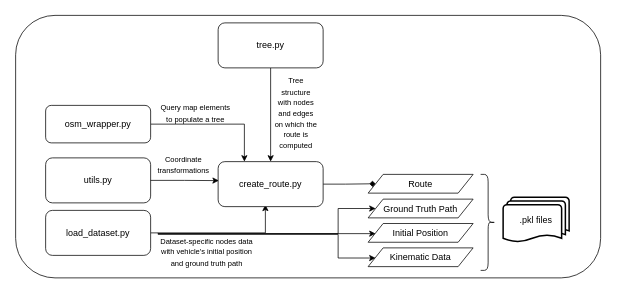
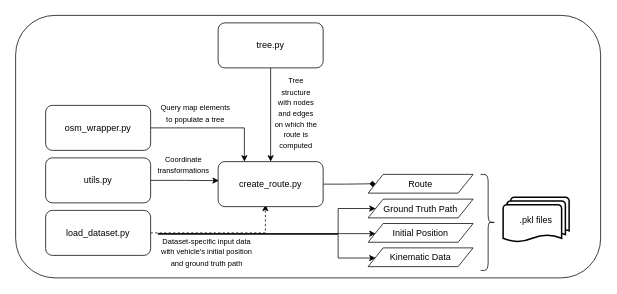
  <mxCell id="0" />
  <mxCell id="1" parent="0" />
  <mxCell id="2" value="" style="rounded=1;whiteSpace=wrap;html=1;" vertex="1" parent="1"><mxGeometry x="20" y="20" width="780" height="350" as="geometry" /></mxCell>
  <mxCell id="3" style="edgeStyle=orthogonalEdgeStyle;rounded=0;orthogonalLoop=1;jettySize=auto;html=1;entryX=0.25;entryY=0;entryDx=0;entryDy=0;" edge="1" parent="1" source="4" target="11"><mxGeometry relative="1" as="geometry" /></mxCell>
- <mxCell id="4" value="osm_wrapper.py" style="rounded=1;whiteSpace=wrap;html=1;" vertex="1" parent="1"><mxGeometry x="60" y="140" width="140" height="50" as="geometry" /></mxCell>
- <mxCell id="5" style="edgeStyle=orthogonalEdgeStyle;rounded=0;orthogonalLoop=1;jettySize=auto;html=1;entryX=0.45;entryY=0.956;entryDx=0;entryDy=0;entryPerimeter=0;" edge="1" parent="1" source="6" target="11"><mxGeometry relative="1" as="geometry" /></mxCell>
+ <mxCell id="4" value="osm_wrapper.py" style="rounded=1;whiteSpace=wrap;html=1;" vertex="1" parent="1"><mxGeometry x="60" y="140" width="140" height="60" as="geometry" /></mxCell>
+ <mxCell id="5" style="edgeStyle=orthogonalEdgeStyle;rounded=0;orthogonalLoop=1;jettySize=auto;html=1;entryX=0.45;entryY=0.956;entryDx=0;entryDy=0;entryPerimeter=0;dashed=1;" edge="1" parent="1" source="6" target="11"><mxGeometry relative="1" as="geometry" /></mxCell>
  <mxCell id="6" value="load_dataset.py" style="rounded=1;whiteSpace=wrap;html=1;" vertex="1" parent="1"><mxGeometry x="60" y="280" width="140" height="60" as="geometry" /></mxCell>
  <mxCell id="7" style="edgeStyle=orthogonalEdgeStyle;rounded=0;orthogonalLoop=1;jettySize=auto;html=1;entryX=0.5;entryY=0;entryDx=0;entryDy=0;" edge="1" parent="1" source="8" target="11"><mxGeometry relative="1" as="geometry"><Array as="points" /></mxGeometry></mxCell>
  <mxCell id="8" value="tree.py" style="rounded=1;whiteSpace=wrap;html=1;" vertex="1" parent="1"><mxGeometry x="290" y="30" width="140" height="60" as="geometry" /></mxCell>
  <mxCell id="9" value="utils.py" style="rounded=1;whiteSpace=wrap;html=1;" vertex="1" parent="1"><mxGeometry x="60" y="210" width="140" height="60" as="geometry" /></mxCell>
  <mxCell id="10" value="" style="edgeStyle=orthogonalEdgeStyle;rounded=0;orthogonalLoop=1;jettySize=auto;html=1;endArrow=diamond;" edge="1" parent="1" source="11" target="20"><mxGeometry relative="1" as="geometry"><mxPoint x="490" y="245" as="targetPoint" /></mxGeometry></mxCell>
  <mxCell id="11" value="create_route.py" style="rounded=1;whiteSpace=wrap;html=1;" vertex="1" parent="1"><mxGeometry x="290" y="215" width="140" height="60" as="geometry" /></mxCell>
  <mxCell id="12" style="edgeStyle=orthogonalEdgeStyle;rounded=0;orthogonalLoop=1;jettySize=auto;html=1;entryX=0.007;entryY=0.422;entryDx=0;entryDy=0;entryPerimeter=0;" edge="1" parent="1" source="9" target="11"><mxGeometry relative="1" as="geometry" /></mxCell>
  <mxCell id="13" value="&lt;font style=&quot;font-size: 10px;&quot;&gt;Tree structure with nodes and edges on which the route is computed&lt;/font&gt;" style="text;html=1;align=center;verticalAlign=middle;whiteSpace=wrap;rounded=0;" vertex="1" parent="1"><mxGeometry x="364" y="87.5" width="60" height="125" as="geometry" /></mxCell>
  <mxCell id="14" value="&lt;font style=&quot;font-size: 10px;&quot;&gt;Query map elements to populate a tree&lt;/font&gt;" style="text;html=1;align=center;verticalAlign=middle;whiteSpace=wrap;rounded=0;" vertex="1" parent="1"><mxGeometry x="210" y="135" width="100" height="30" as="geometry" /></mxCell>
  <mxCell id="15" value="&lt;font style=&quot;font-size: 10px;&quot;&gt;Coordinate transformations&lt;/font&gt;" style="text;html=1;align=center;verticalAlign=middle;whiteSpace=wrap;rounded=0;" vertex="1" parent="1"><mxGeometry x="194" y="204" width="100" height="30" as="geometry" /></mxCell>
  <mxCell id="16" style="edgeStyle=orthogonalEdgeStyle;rounded=0;orthogonalLoop=1;jettySize=auto;html=1;exitX=0;exitY=0;exitDx=0;exitDy=0;entryX=0;entryY=0.5;entryDx=0;entryDy=0;" edge="1" parent="1" target="21"><mxGeometry relative="1" as="geometry"><mxPoint x="210" y="310" as="sourcePoint" /><mxPoint x="550" y="275" as="targetPoint" /><Array as="points"><mxPoint x="210" y="311" /><mxPoint x="450" y="311" /><mxPoint x="450" y="278" /></Array></mxGeometry></mxCell>
  <mxCell id="17" style="edgeStyle=orthogonalEdgeStyle;rounded=0;orthogonalLoop=1;jettySize=auto;html=1;exitX=0;exitY=0;exitDx=0;exitDy=0;" edge="1" parent="1"><mxGeometry relative="1" as="geometry"><mxPoint x="210" y="311" as="sourcePoint" /><mxPoint x="500" y="311" as="targetPoint" /></mxGeometry></mxCell>
  <mxCell id="18" style="edgeStyle=orthogonalEdgeStyle;rounded=0;orthogonalLoop=1;jettySize=auto;html=1;exitX=0;exitY=0;exitDx=0;exitDy=0;" edge="1" parent="1"><mxGeometry relative="1" as="geometry"><mxPoint x="210" y="311" as="sourcePoint" /><mxPoint x="499.973" y="343.533" as="targetPoint" /><Array as="points"><mxPoint x="210" y="312" /><mxPoint x="450" y="312" /><mxPoint x="450" y="344" /></Array></mxGeometry></mxCell>
- <mxCell id="19" value="&lt;span style=&quot;font-size: 10px;&quot;&gt;Dataset-specific nodes data with vehicle's initial position and ground truth path&lt;/span&gt;" style="text;html=1;align=center;verticalAlign=middle;whiteSpace=wrap;rounded=0;" vertex="1" parent="1"><mxGeometry x="210" y="313" width="130" height="44" as="geometry" /></mxCell>
+ <mxCell id="19" value="&lt;span style=&quot;font-size: 10px;&quot;&gt;Dataset-specific input data with vehicle's initial position and ground truth path&lt;/span&gt;" style="text;html=1;align=center;verticalAlign=middle;whiteSpace=wrap;rounded=0;" vertex="1" parent="1"><mxGeometry x="210" y="313" width="130" height="44" as="geometry" /></mxCell>
  <mxCell id="20" value="Route" style="shape=parallelogram;perimeter=parallelogramPerimeter;whiteSpace=wrap;html=1;fixedSize=1;rotation=0;" vertex="1" parent="1"><mxGeometry x="490" y="232" width="140" height="25" as="geometry" /></mxCell>
  <mxCell id="21" value="Ground Truth Path" style="shape=parallelogram;perimeter=parallelogramPerimeter;whiteSpace=wrap;html=1;fixedSize=1;rotation=0;strokeColor=default;align=center;verticalAlign=middle;fontFamily=Helvetica;fontSize=12;fontColor=default;fillColor=default;" vertex="1" parent="1"><mxGeometry x="490" y="265" width="140" height="25" as="geometry" /></mxCell>
  <mxCell id="22" value="Initial Position" style="shape=parallelogram;perimeter=parallelogramPerimeter;whiteSpace=wrap;html=1;fixedSize=1;strokeColor=default;align=center;verticalAlign=middle;fontFamily=Helvetica;fontSize=12;fontColor=default;fillColor=default;" vertex="1" parent="1"><mxGeometry x="490" y="297.5" width="140" height="25" as="geometry" /></mxCell>
  <mxCell id="23" value="Kinematic Data" style="shape=parallelogram;perimeter=parallelogramPerimeter;whiteSpace=wrap;html=1;fixedSize=1;rotation=0;strokeColor=default;align=center;verticalAlign=middle;fontFamily=Helvetica;fontSize=12;fontColor=default;fillColor=default;" vertex="1" parent="1"><mxGeometry x="490" y="330" width="140" height="25" as="geometry" /></mxCell>
  <mxCell id="24" value="" style="shape=curlyBracket;whiteSpace=wrap;html=1;rounded=1;flipH=1;labelPosition=right;verticalLabelPosition=middle;align=left;verticalAlign=middle;" vertex="1" parent="1"><mxGeometry x="640" y="232" width="20" height="128" as="geometry" /></mxCell>
  <mxCell id="25" value=".pkl files" style="strokeWidth=2;html=1;shape=mxgraph.flowchart.multi-document;whiteSpace=wrap;" vertex="1" parent="1"><mxGeometry x="670" y="262.5" width="88" height="60" as="geometry" /></mxCell>
